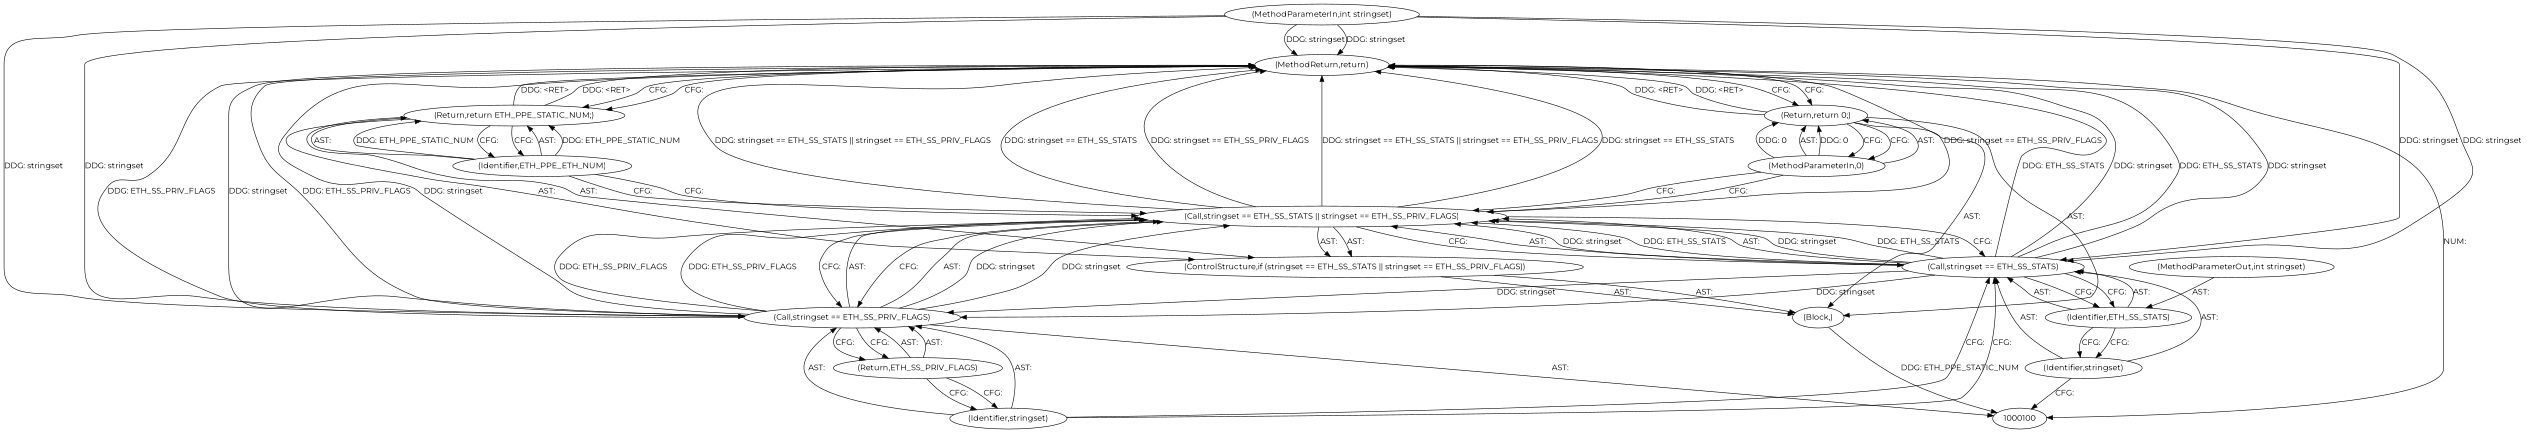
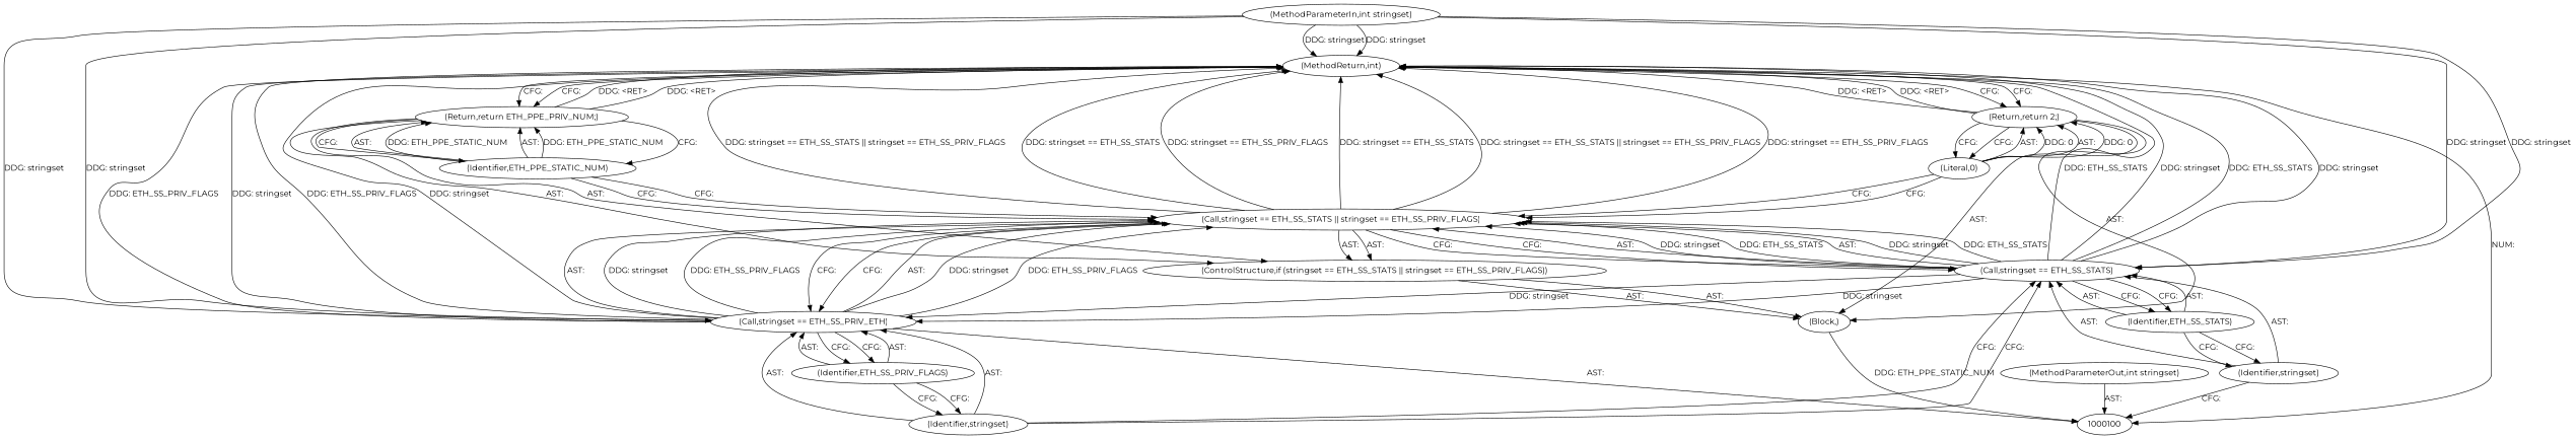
  digraph {
    fontname=Montserrat
    node [fontname=Montserrat]
    edge [fontname=Montserrat]
-   n1 [label="(MethodReturn,return)"]
-   n2 [label="(Return,return ETH_PPE_STATIC_NUM;)"]
-   n3 [label="(Return,return 0;)"]
+   n1 [label="(MethodReturn,int)"]
+   n2 [label="(Return,return ETH_PPE_PRIV_NUM;)"]
+   n3 [label="(Return,return 2;)"]
    1000100
    n5 [label="(ControlStructure,if (stringset == ETH_SS_STATS || stringset == ETH_SS_PRIV_FLAGS))"]
-   n6 [label="(Identifier,ETH_PPE_ETH_NUM)"]
+   n6 [label="(Identifier,ETH_PPE_STATIC_NUM)"]
    n7 [label="(Block,)"]
-   n8 [label="(MethodParameterIn,0)"]
+   n8 [label="(Literal,0)"]
    n9 [label="(MethodParameterIn,int stringset)"]
-   n10 [label="(Call,stringset == ETH_SS_PRIV_FLAGS)"]
+   n10 [label="(Call,stringset == ETH_SS_PRIV_ETH)"]
    n11 [label="(Call,stringset == ETH_SS_STATS)"]
-   n12 [label="(Return,ETH_SS_PRIV_FLAGS)"]
+   n12 [label="(Identifier,ETH_SS_PRIV_FLAGS)"]
    n13 [label="(Call,stringset == ETH_SS_STATS || stringset == ETH_SS_PRIV_FLAGS)"]
    n14 [label="(Identifier,ETH_SS_STATS)"]
    n15 [label="(MethodParameterOut,int stringset)"]
    n16 [label="(Identifier,stringset)"]
    n17 [label="(Identifier,stringset)"]
    n1 -> n2 [label="CFG: "]
    n1 -> n2 [label="CFG: "]
    n1 -> n3 [label="CFG: "]
    n1 -> n3 [label="CFG: "]
    n1 -> 1000100 [label="NUM: "]
    n2 -> n1 [label="DDG: <RET>"]
    n2 -> n1 [label="DDG: <RET>"]
    n2 -> n5 [label="AST: "]
    n2 -> n5 [label="AST: "]
    n2 -> n6 [label="CFG: "]
    n2 -> n6 [label="CFG: "]
    n3 -> n1 [label="DDG: <RET>"]
    n3 -> n1 [label="DDG: <RET>"]
    n3 -> n7 [label="AST: "]
    n3 -> n7 [label="AST: "]
    n3 -> n8 [label="CFG: "]
    n3 -> n8 [label="CFG: "]
    n5 -> n7 [label="AST: "]
    n5 -> n7 [label="AST: "]
    n6 -> n2 [label="AST: "]
    n6 -> n2 [label="DDG: ETH_PPE_STATIC_NUM"]
    n6 -> n2 [label="AST: "]
    n6 -> n2 [label="DDG: ETH_PPE_STATIC_NUM"]
    n6 -> n13 [label="CFG: "]
    n6 -> n13 [label="CFG: "]
    n7 -> 1000100 [label="DDG: ETH_PPE_STATIC_NUM"]
    n8 -> n3 [label="AST: "]
    n8 -> n3 [label="DDG: 0"]
    n8 -> n3 [label="AST: "]
    n8 -> n3 [label="DDG: 0"]
    n8 -> n13 [label="CFG: "]
    n8 -> n13 [label="CFG: "]
    n9 -> n1 [label="DDG: stringset"]
    n9 -> n1 [label="DDG: stringset"]
    n9 -> n10 [label="DDG: stringset"]
    n9 -> n10 [label="DDG: stringset"]
    n9 -> n11 [label="DDG: stringset"]
    n9 -> n11 [label="DDG: stringset"]
    n10 -> n1 [label="DDG: ETH_SS_PRIV_FLAGS"]
    n10 -> n1 [label="DDG: stringset"]
    n10 -> n1 [label="DDG: ETH_SS_PRIV_FLAGS"]
    n10 -> n1 [label="DDG: stringset"]
    n10 -> 1000100 [label="AST: "]
    n10 -> n12 [label="CFG: "]
    n10 -> n12 [label="CFG: "]
    n10 -> n13 [label="AST: "]
    n10 -> n13 [label="DDG: stringset"]
    n10 -> n13 [label="DDG: ETH_SS_PRIV_FLAGS"]
    n10 -> n13 [label="AST: "]
    n10 -> n13 [label="DDG: stringset"]
    n10 -> n13 [label="DDG: ETH_SS_PRIV_FLAGS"]
    n11 -> n1 [label="DDG: ETH_SS_STATS"]
    n11 -> n1 [label="DDG: stringset"]
    n11 -> n1 [label="DDG: ETH_SS_STATS"]
    n11 -> n1 [label="DDG: stringset"]
    n11 -> n10 [label="DDG: stringset"]
    n11 -> n10 [label="DDG: stringset"]
    n11 -> n13 [label="AST: "]
    n11 -> n13 [label="DDG: stringset"]
    n11 -> n13 [label="DDG: ETH_SS_STATS"]
    n11 -> n13 [label="AST: "]
    n11 -> n13 [label="DDG: stringset"]
    n11 -> n13 [label="DDG: ETH_SS_STATS"]
    n11 -> n14 [label="CFG: "]
    n11 -> n14 [label="CFG: "]
    n12 -> n10 [label="AST: "]
    n12 -> n10 [label="AST: "]
    n12 -> n17 [label="CFG: "]
    n12 -> n17 [label="CFG: "]
    n13 -> n1 [label="DDG: stringset == ETH_SS_PRIV_FLAGS"]
    n13 -> n1 [label="DDG: stringset == ETH_SS_STATS || stringset == ETH_SS_PRIV_FLAGS"]
    n13 -> n1 [label="DDG: stringset == ETH_SS_STATS"]
    n13 -> n1 [label="DDG: stringset == ETH_SS_PRIV_FLAGS"]
    n13 -> n1 [label="DDG: stringset == ETH_SS_STATS || stringset == ETH_SS_PRIV_FLAGS"]
    n13 -> n1 [label="DDG: stringset == ETH_SS_STATS"]
    n13 -> n5 [label="AST: "]
    n13 -> n5 [label="AST: "]
    n13 -> n10 [label="CFG: "]
    n13 -> n10 [label="CFG: "]
    n13 -> n11 [label="CFG: "]
    n13 -> n11 [label="CFG: "]
    n14 -> n11 [label="AST: "]
    n14 -> n11 [label="AST: "]
    n14 -> n16 [label="CFG: "]
    n14 -> n16 [label="CFG: "]
-   n15 -> n14 [label="AST: "]
+   n15 -> 1000100 [label="AST: "]
    n16 -> 1000100 [label="CFG: "]
    n16 -> n11 [label="AST: "]
    n16 -> n11 [label="AST: "]
    n17 -> n10 [label="AST: "]
    n17 -> n10 [label="AST: "]
    n17 -> n11 [label="CFG: "]
    n17 -> n11 [label="CFG: "]
  }
